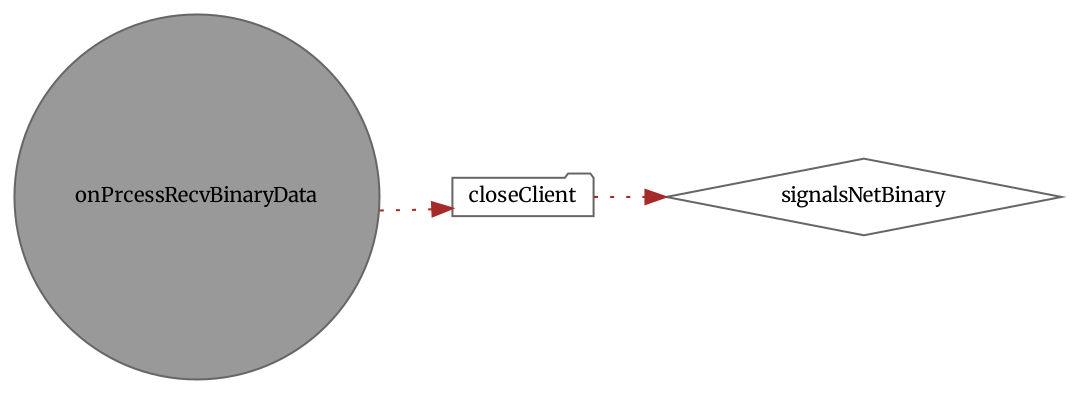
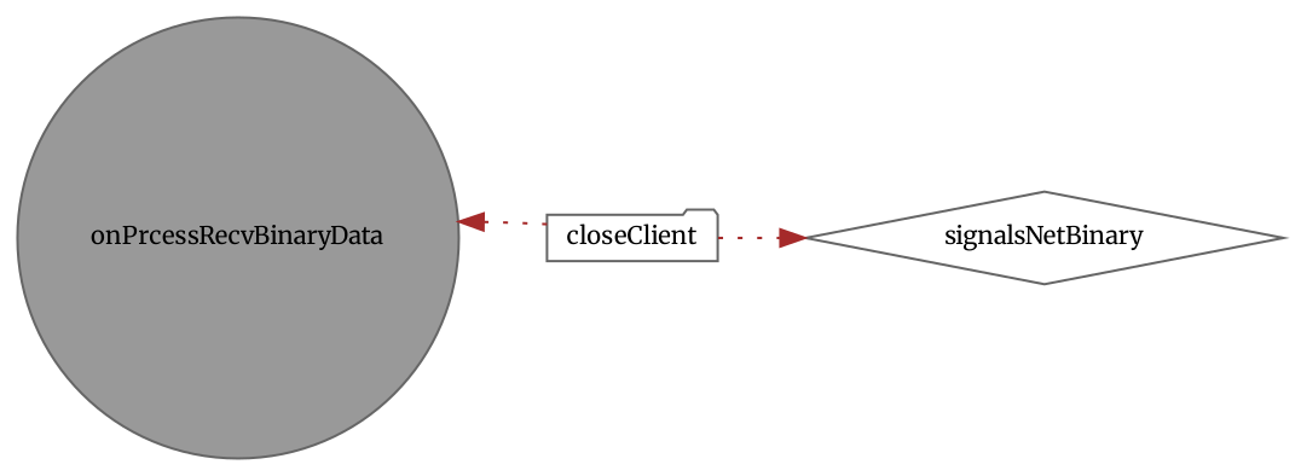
  digraph {
    fontname=Merriweather
    rankdir=LR
    node [color=grey40 fillcolor=white fontname=Merriweather fontsize=10 style=filled]
    edge [color=brown fontname=Merriweather fontsize=10 labelfontname=Helvetica labelfontsize=10 style=dotted]
    n1 [color=gray40 fillcolor=grey60 fontcolor=black height=0.2 label=onPrcessRecvBinaryData shape=circle width=0.4]
    n2 [height=0.2 label=closeClient shape=folder width=0.4]
    n3 [height=0.2 label=signalsNetBinary shape=diamond width=0.4]
-   n1 -> n2
+   n2 -> n1
    n2 -> n3
  }
